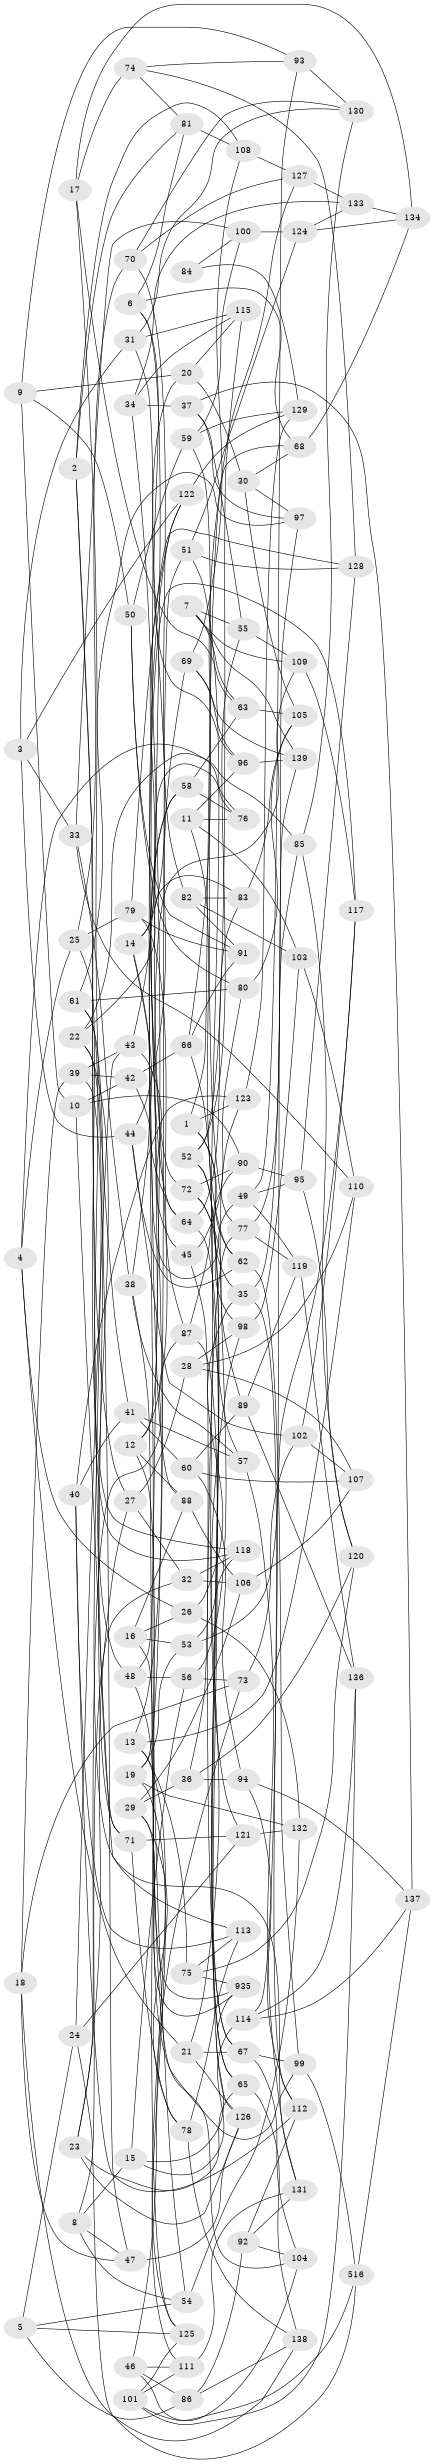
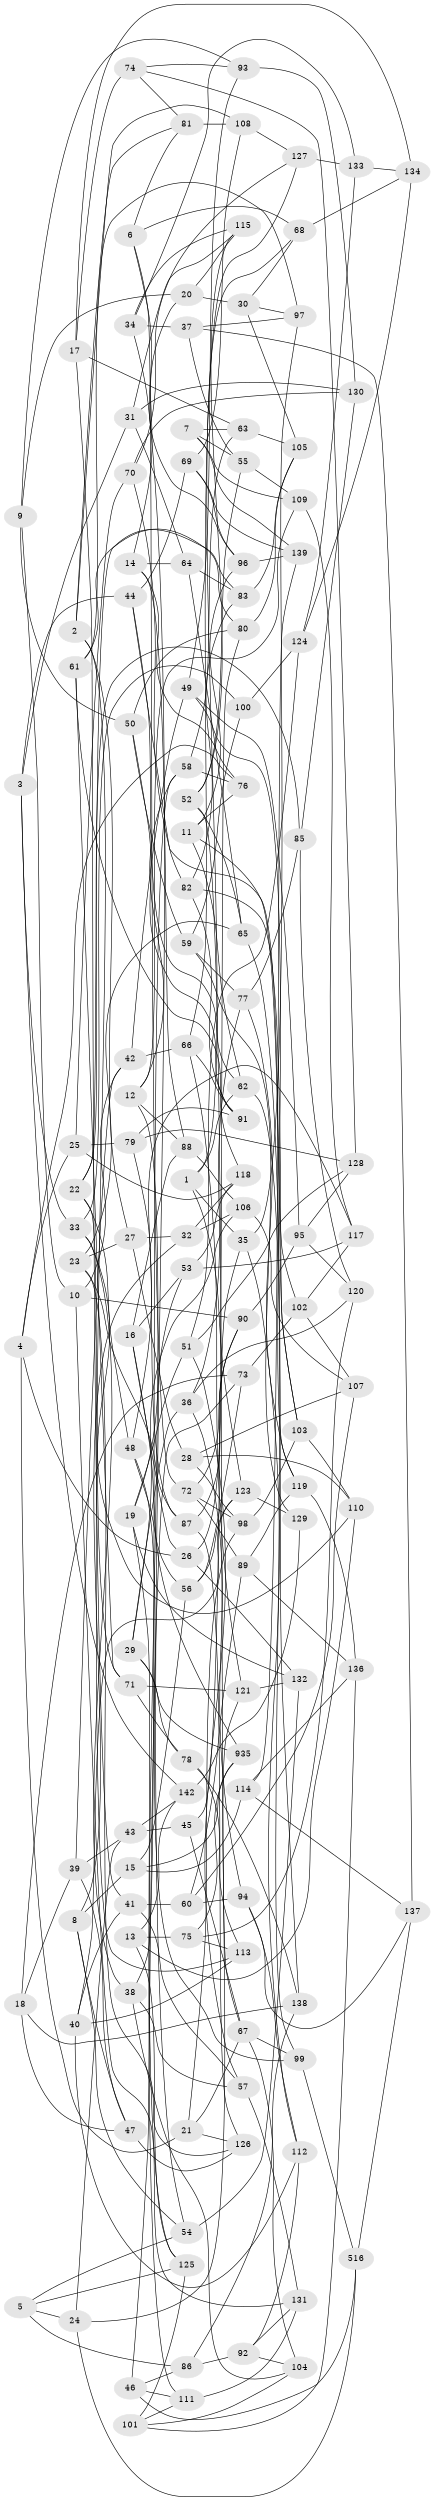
  graph {
    rankdir=LR
    node [color=gray90 style=filled]
    1
    35
    62
    68
    123
    97
    112
    99
    134
    129
    2
    27
    71
    81
    108
    32
    28
    121
    78
    127
    3
    31
    33
    44
-   122
+   122 [label=142]
    64
    115
    130
    110
    38
    100
    69
    102
    4
    21
    25
    26
    76
    67
    98
    126
    70
    79
    118
    132
    5
    24
    54
    86
    125
    43
    n52 [label=516]
    138
    92
    6
    72
    96
    90
    89
    139
    7
    55
    63
    109
    105
    117
    8
    15
    47
    56
    114
    n72 [label=935]
    106
    9
    10
    20
    50
    93
    42
    131
    30
    80
    59
    91
    49
    66
    95
    11
    103
    12
    58
    88
    13
    75
    113
    120
    14
    83
    65
    73
    137
    136
    16
    53
    17
    41
    74
    57
    60
    128
    18
    39
    19
    51
    111
    124
    104
    22
    48
    85
    23
    87
    45
    82
    107
    29
    36
    77
    94
    34
    37
    133
    119
    40
-   84
    46
    52
    61
    101
    1 -- 35
    1 -- 62
    1 -- 68
    1 -- 123
    35 -- 97
    35 -- 112
    62 -- 99
    68 -- 134
    123 -- 129
    99 -- n52
    2 -- 27
    2 -- 71
    2 -- 81
    2 -- 108
    27 -- 32
    27 -- 28
    71 -- 121
    71 -- 78
    81 -- 108
    108 -- 127
    32 -- 118
    32 -- 106
    28 -- 110
    28 -- 98
    28 -- 107
    121 -- 132
    78 -- 138
    78 -- 113
    127 -- 133
    3 -- 31
    3 -- 33
    3 -- 44
    3 -- 122
    31 -- 64
    31 -- 115
    31 -- 130
    33 -- 110
    33 -- 38
    33 -- 100
    44 -- 62
    44 -- 69
    44 -- 102
    122 -- 129
    64 -- 83
    64 -- 65
    38 -- 58
    38 -- 57
    38 -- 104
    100 -- 124
    69 -- 108
    69 -- 96
    69 -- 139
    102 -- 117
    102 -- 107
    4 -- 21
    4 -- 25
    4 -- 26
    4 -- 76
    21 -- 67
    21 -- 98
    21 -- 126
    25 -- 70
    25 -- 79
    25 -- 118
    26 -- 35
    26 -- 132
    67 -- 99
    67 -- 104
    98 -- 103
    70 -- 127
    70 -- 130
    70 -- 82
    79 -- 91
    79 -- 128
    79 -- 87
    5 -- 24
    5 -- 54
    5 -- 86
    5 -- 125
    24 -- 121
    24 -- 43
    24 -- n52
    54 -- 132
    86 -- 138
    86 -- 92
    43 -- 122
    43 -- 45
    n52 -- 137
    92 -- 112
    92 -- 131
    92 -- 104
    6 -- 68
    6 -- 81
    6 -- 72
    6 -- 96
    72 -- 98
    72 -- 90
    72 -- 89
    96 -- 139
    90 -- 95
    89 -- 136
    89 -- 119
    7 -- 139
    7 -- 55
    7 -- 63
    7 -- 109
    55 -- 109
    63 -- 105
    109 -- 117
    8 -- 32
    8 -- 54
    8 -- 15
    8 -- 47
    15 -- 56
    15 -- 114
    15 -- n72
    47 -- 126
    56 -- 123
    56 -- 73
    114 -- 139
    114 -- 137
    114 -- 136
    106 -- 107
    9 -- 10
    9 -- 20
    9 -- 50
    9 -- 93
    10 -- 90
    10 -- 42
    10 -- 131
    20 -- 115
    20 -- 30
    50 -- 80
    50 -- 59
    50 -- 91
    93 -- 130
    42 -- 49
    42 -- 66
    30 -- 68
    30 -- 97
    30 -- 105
    80 -- 105
    59 -- 129
    59 -- 100
    59 -- 77
    49 -- 93
    49 -- 95
    49 -- 119
    66 -- 121
    66 -- 127
    66 -- 91
    95 -- 120
    95 -- 128
    11 -- 62
    11 -- 76
    11 -- 96
    11 -- 103
    103 -- 110
    12 -- 125
    12 -- 109
    12 -- 58
    12 -- 88
    58 -- 76
    58 -- 63
    88 -- 106
    13 -- 122
    13 -- 110
    13 -- 125
    13 -- 75
    75 -- n72
    75 -- 113
    75 -- 120
    14 -- 64
    14 -- 76
    14 -- 20
    14 -- 88
    83 -- 105
    65 -- 138
    73 -- 102
    16 -- 26
    16 -- n72
    16 -- 88
    16 -- 53
    53 -- 118
    53 -- 117
    17 -- 134
    17 -- 63
    17 -- 41
    17 -- 74
    41 -- 57
    41 -- 60
    74 -- 81
    74 -- 93
    74 -- 128
    57 -- 131
    60 -- 89
    60 -- 107
    60 -- 94
    18 -- 138
    18 -- 47
    18 -- 73
    18 -- 39
    39 -- 43
    39 -- 47
    39 -- 42
    19 -- 132
    19 -- 53
    19 -- 51
    19 -- 111
    51 -- 57
    51 -- 128
    51 -- 124
    111 -- 131
    124 -- 134
    124 -- 133
    22 -- 113
    22 -- 83
    22 -- 48
    22 -- 85
    48 -- 99
    48 -- 117
    48 -- 56
    85 -- 130
    85 -- 120
    23 -- 27
    23 -- 126
    23 -- 65
    23 -- 87
    87 -- 126
    87 -- 90
    45 -- 67
    45 -- 80
    82 -- 91
    82 -- 103
    82 -- 83
    29 -- 78
    29 -- n72
    29 -- 106
    29 -- 36
    36 -- 120
    36 -- 77
    36 -- 94
    77 -- 85
    77 -- 119
    94 -- 112
    94 -- 137
    34 -- 115
    34 -- 54
    34 -- 37
    34 -- 133
    37 -- 97
    37 -- 55
    37 -- 137
    133 -- 134
    119 -- 136
    40 -- 123
    40 -- 112
    40 -- 113
    40 -- 41
-   84 -- 129
-   84 -- 100
    46 -- 86
    46 -- n52
    46 -- 73
    46 -- 111
    52 -- 115
    52 -- 67
    52 -- 55
    52 -- 65
    61 -- 97
    61 -- 71
    61 -- 118
    61 -- 80
    101 -- 125
    101 -- 136
    101 -- 111
    101 -- 104
  }
